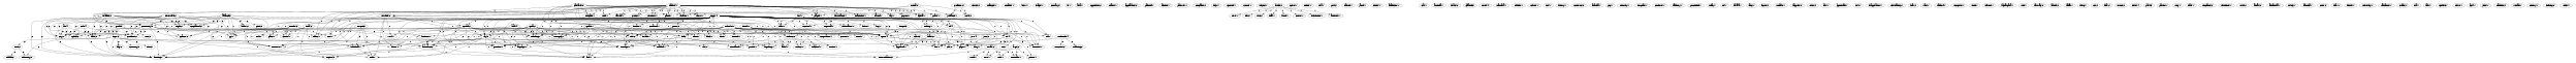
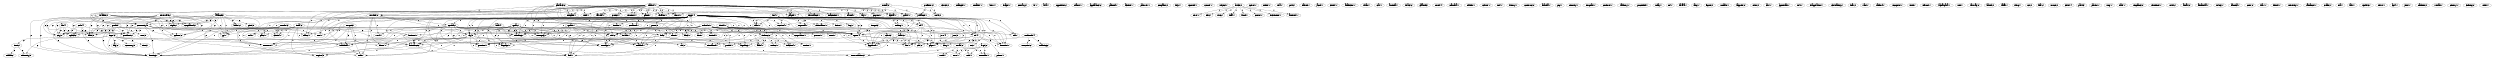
  digraph {
    n1 [label="patriarch(2)"]
    n2 [label="instigate(1)"]
    n3 [label="used(1)"]
    n4 [label="resulted(2)"]
    n5 [label="name(1)"]
    n6 [label="game(1)"]
    n7 [label="rule(2)"]
    n8 [label="invited(1)"]
    n9 [label="flock(1)"]
    n10 [label="rebellion(1)"]
    n11 [label="invade(1)"]
    n12 [label="save(1)"]
    n13 [label="shows(1)"]
    n14 [label="played(1)"]
    n15 [label="individual(1)"]
    n16 [label="mob(1)"]
    n17 [label="burning(1)"]
    n18 [label="spread(2)"]
    n19 [label="way(3)"]
    n20 [label="word(1)"]
    n21 [label="divert(1)"]
    n22 [label="question(1)"]
    n23 [label="enabled(1)"]
    n24 [label="message(1)"]
    n25 [label="standing(1)"]
    n26 [label="monopoly(1)"]
    n27 [label="language(1)"]
    n28 [label="assistance(2)"]
    n29 [label="find(1)"]
    n30 [label="war(2)"]
    n31 [label="extermination(2)"]
    n32 [label="church(2)"]
    n33 [label="example(1)"]
    n34 [label="istanbul(1)"]
    n35 [label="disturbance(1)"]
    n36 [label="enactment(1)"]
    n37 [label="started(1)"]
    n38 [label="bay(1)"]
    n39 [label="pogrom(1)"]
    n40 [label="capital(1)"]
    n41 [label="guard(1)"]
    n42 [label="railroad(1)"]
    n43 [label="protect(1)"]
    n44 [label="terminus(1)"]
    n45 [label="community(5)"]
    n46 [label="sea(1)"]
    n47 [label="sent(1)"]
    n48 [label="effect(1)"]
    n49 [label="report(4)"]
    n50 [label="quarter(2)"]
    n51 [label="replica(2)"]
    n52 [label="habit(2)"]
    n53 [label="president(2)"]
    n54 [label="city(2)"]
    n55 [label="semestre(1)"]
    n56 [label="appeared(1)"]
    n57 [label="lies(1)"]
    n58 [label="paper(1)"]
    n59 [label="monastir(1)"]
    n60 [label="knew(1)"]
    n61 [label="escape(1)"]
    n62 [label="contrary(2)"]
    n63 [label="fo(1)"]
    n64 [label="asia(1)"]
    n65 [label="anger(3)"]
    n66 [label="burn(2)"]
    n67 [label="day(2)"]
    n68 [label="cemetery(2)"]
    n69 [label="time(2)"]
    n70 [label="solemnity(2)"]
    n71 [label="year(2)"]
    n72 [label="middle(2)"]
    n73 [label="opposition(2)"]
    n74 [label="egypt(4)"]
    n75 [label="espousal(1)"]
    n76 [label="nationalism(1)"]
    n77 [label="desire(1)"]
    n78 [label="beg(1)"]
    n79 [label="press(2)"]
    n80 [label="instant(1)"]
    n81 [label="contained(1)"]
    n82 [label="nothing(1)"]
    n83 [label="draw(1)"]
    n84 [label="received(1)"]
    n85 [label="violence(2)"]
    n86 [label="el(4)"]
    n87 [label="led(2)"]
    n88 [label="pp(1)"]
    n89 [label="sir(4)"]
    n90 [label="attention(1)"]
    n91 [label="failed(1)"]
    n92 [label="reduce(1)"]
    n93 [label="punish(1)"]
    n94 [label="stimulated(1)"]
    n95 [label="indicated(1)"]
    n96 [label="anything(1)"]
    n97 [label="tension(1)"]
    n98 [label="etc(1)"]
    n99 [label="party(1)"]
    n100 [label="poison(1)"]
    n101 [label="empire(3)"]
    n102 [label="ohanus(1)"]
    n103 [label="appearance(2)"]
    n104 [label="painted(1)"]
    n105 [label="achieve(1)"]
    n106 [label="passover(1)"]
    n107 [label="complaint(2)"]
    n108 [label="help(1)"]
    n109 [label="reported(1)"]
    n110 [label="cromer(1)"]
    n111 [label="subject(1)"]
    n112 [label="article(2)"]
    n113 [label="news(1)"]
    n114 [label="edu(2)"]
    n115 [label="uiuc(2)"]
    n116 [label="deal(1)"]
    n117 [label="blood(1)"]
    n118 [label="course(1)"]
    n119 [label="excitement(1)"]
    n120 [label="asserted(1)"]
    n121 [label="speros(1)"]
    n122 [label="exists(1)"]
    n123 [label="sera(1)"]
    n124 [label="york(2)"]
    n125 [label="orthodox(1)"]
    n126 [label="stem(1)"]
    n127 [label="cooperation(1)"]
    n128 [label="prevent(1)"]
    n129 [label="business(1)"]
    n130 [label="statute(1)"]
    n131 [label="jacob(1)"]
    n132 [label="closed(1)"]
    n133 [label="fanaticism(1)"]
+   n134 [label="sultan(1)"]
    n135 [label="czar(1)"]
    n136 [label="alliance(3)"]
    n137 [label="leader(2)"]
    n138 [label="spirit(2)"]
    n139 [label="night(2)"]
    n140 [label="complained(2)"]
    n141 [label="armenia(1)"]
    n142 [label="thrace(2)"]
    n143 [label="galante(3)"]
    n144 [label="mouth(4)"]
    n145 [label="marmara(1)"]
    n146 [label="bulletin(1)"]
    n147 [label="culture(1)"]
    n148 [label="soul(1)"]
    n149 [label="history(1)"]
    n150 [label="ritual(3)"]
    n151 [label="took(1)"]
    n152 [label="place(1)"]
    n153 [label="carried(1)"]
    n154 [label="murder(3)"]
    n155 [label="universelle(2)"]
    n156 [label="construct(2)"]
    n157 [label="anatolia(1)"]
    n158 [label="ptg(1)"]
    n159 [label="minority(1)"]
    n160 [label="european(1)"]
    n161 [label="lord(1)"]
    n162 [label="israelite(2)"]
    n163 [label="continue(1)"]
    n164 [label="salisbury(1)"]
    n165 [label="proceeded(1)"]
    n166 [label="today(1)"]
    n167 [label="syrian(1)"]
    n168 [label="ed(1)"]
    n169 [label="kavalla(1)"]
    n170 [label="syria(2)"]
    n171 [label="sang(1)"]
    n172 [label="figure(2)"]
    n173 [label="british(1)"]
    n174 [label="romaiko(1)"]
    n175 [label="happens(2)"]
    n176 [label="order(2)"]
    n177 [label="past(1)"]
    n178 [label="morea(2)"]
    n179 [label="jubilance(1)"]
    n180 [label="world(2)"]
    n181 [label="tiempo(3)"]
    n182 [label="appressian(1)"]
    n183 [label="turk(1)"]
    n184 [label="exaggeration(1)"]
    n185 [label="christianity(2)"]
    n186 [label="professor(2)"]
    n187 [label="hear(2)"]
    n188 [label="want(1)"]
    n189 [label="stanford(1)"]
    n190 [label="recognize(1)"]
    n191 [label="serie(1)"]
    n192 [label="sefunot(1)"]
    n193 [label="haydarpasa(1)"]
    n194 [label="zmb(1)"]
    n195 [label="saturday(2)"]
    n196 [label="hatred(2)"]
    n197 [label="sahak(1)"]
    n198 [label="serdar(2)"]
    n199 [label="zuma(1)"]
    n200 [label="work(1)"]
    n201 [label="mountain(1)"]
    n202 [label="serve(1)"]
    n203 [label="arab(4)"]
    n204 [label="thing(1)"]
    n205 [label="europe(3)"]
    n206 [label="cut(2)"]
    n207 [label="aiu(4)"]
    n208 [label="fear(2)"]
    n209 [label="arabic(1)"]
    n210 [label="source(2)"]
    n211 [label="christ(4)"]
    n212 [label="paris(3)"]
    n213 [label="pardon(1)"]
    n214 [label="uucp(1)"]
    n215 [label="state(1)"]
    n216 [label="vengeance(2)"]
    n217 [label="deuxieme(1)"]
    n218 [label="works(2)"]
    n219 [label="corlu(4)"]
    n220 [label="cairo(3)"]
    n221 [label="landau(2)"]
    n222 [label="argic(2)"]
    n223 [label="alexandria(1)"]
    n224 [label="turkey(1)"]
    n225 [label="multitude(4)"]
    n226 [label="execution(2)"]
    n227 [label="suffering(2)"]
    n228 [label="salonica(1)"]
    n229 [label="cover(2)"]
    n230 [label="shaw(1)"]
    n231 [label="skiotis(1)"]
    n232 [label="university(1)"]
    n233 [label="damascus(1)"]
    n234 [label="greek(5)"]
    n235 [label="went(2)"]
    n236 [label="create(2)"]
    n237 [label="uxa(1)"]
    n238 [label="baiu(1)"]
    n239 [label="republic(1)"]
    n240 [label="beirut(1)"]
    n241 [label="april(1)"]
    n242 [label="jesus(1)"]
    n243 [label="madness(2)"]
    n244 [label="russian(1)"]
    n245 [label="century(1)"]
    n246 [label="clothing(2)"]
    n247 [label="writes(1)"]
    n248 [label="jews(4)"]
    n249 [label="june(2)"]
    n1 -> n2 [label=1]
    n1 -> n3 [label=1]
    n1 -> n4 [label=1]
    n1 -> n5 [label=1]
    n1 -> n6 [label=1]
    n1 -> n7 [label=1]
    n1 -> n8 [label=1]
    n1 -> n9 [label=1]
    n1 -> n10 [label=1]
    n1 -> n11 [label=1]
    n1 -> n12 [label=1]
    n1 -> n13 [label=1]
    n1 -> n14 [label=1]
    n4 -> n15 [label=1]
    n4 -> n16 [label=1]
    n4 -> n17 [label=1]
    n4 -> n18 [label=1]
    n4 -> n19 [label=1]
    n4 -> n20 [label=1]
    n4 -> n21 [label=1]
    n7 -> n22 [label=1]
    n7 -> n23 [label=1]
    n7 -> n24 [label=1]
    n15 -> n16 [label=1]
    n15 -> n17 [label=1]
    n18 -> n7 [label=2]
    n18 -> n15 [label=1]
    n18 -> n16 [label=1]
    n18 -> n17 [label=1]
    n18 -> n19 [label=1]
    n18 -> n20 [label=1]
    n18 -> n21 [label=1]
    n18 -> n22 [label=2]
    n18 -> n23 [label=2]
    n18 -> n24 [label=2]
    n18 -> n25 [label=2]
    n18 -> n26 [label=2]
    n19 -> n15 [label=1]
    n19 -> n16 [label=1]
    n19 -> n17 [label=1]
    n19 -> n21 [label=1]
    n19 -> n27 [label=1]
    n19 -> n28 [label=1]
    n19 -> n29 [label=1]
    n19 -> n30 [label=1]
    n19 -> n31 [label=1]
    n28 -> n29 [label=1]
    n28 -> n101 [label=1]
    n30 -> n31 [label=1]
    n34 -> n2 [label=1]
    n34 -> n3 [label=1]
    n34 -> n4 [label=1]
    n34 -> n4 [label=1]
    n34 -> n6 [label=1]
    n34 -> n6 [label=1]
    n34 -> n10 [label=1]
    n34 -> n10 [label=1]
    n34 -> n13 [label=1]
    n34 -> n13 [label=1]
    n34 -> n14 [label=1]
    n34 -> n14 [label=1]
    n34 -> n35 [label=1]
    n34 -> n36 [label=1]
    n34 -> n37 [label=1]
    n34 -> n38 [label=1]
    n34 -> n39 [label=1]
    n34 -> n39 [label=1]
    n34 -> n40 [label=1]
    n34 -> n40 [label=1]
    n34 -> n41 [label=1]
    n34 -> n41 [label=1]
    n34 -> n42 [label=1]
    n34 -> n42 [label=1]
    n34 -> n43 [label=1]
    n34 -> n43 [label=1]
    n34 -> n44 [label=1]
    n34 -> n44 [label=1]
    n34 -> n45 [label=1]
    n34 -> n45 [label=1]
    n34 -> n46 [label=1]
    n34 -> n46 [label=1]
    n34 -> n47 [label=1]
    n34 -> n47 [label=1]
    n34 -> n48 [label=1]
    n34 -> n48 [label=1]
    n45 -> n17 [label=2]
    n45 -> n46 [label=1]
    n45 -> n47 [label=1]
    n45 -> n48 [label=1]
    n45 -> n49 [label=2]
    n45 -> n50 [label=2]
    n45 -> n51 [label=2]
    n45 -> n52 [label=2]
    n45 -> n53 [label=2]
    n45 -> n54 [label=2]
    n49 -> n55 [label=1]
    n49 -> n56 [label=1]
    n49 -> n57 [label=1]
    n49 -> n58 [label=1]
    n65 -> n15 [label=1]
    n65 -> n16 [label=1]
    n65 -> n17 [label=1]
    n65 -> n66 [label=2]
    n65 -> n67 [label=2]
    n65 -> n68 [label=2]
    n65 -> n69 [label=2]
    n65 -> n70 [label=2]
    n65 -> n71 [label=2]
    n66 -> n70 [label=2]
    n66 -> n72 [label=2]
    n74 -> n7 [label=1]
    n74 -> n7 [label=1]
    n74 -> n18 [label=1]
    n74 -> n19 [label=1]
    n74 -> n19 [label=1]
    n74 -> n22 [label=1]
    n74 -> n22 [label=1]
    n74 -> n23 [label=1]
    n74 -> n23 [label=1]
    n74 -> n24 [label=1]
    n74 -> n24 [label=1]
    n74 -> n25 [label=1]
    n74 -> n25 [label=1]
    n74 -> n26 [label=1]
    n74 -> n26 [label=1]
    n74 -> n27 [label=1]
    n74 -> n27 [label=1]
    n74 -> n28 [label=1]
    n74 -> n28 [label=1]
    n74 -> n29 [label=1]
    n74 -> n29 [label=1]
    n74 -> n49 [label=2]
    n74 -> n49 [label=2]
    n74 -> n55 [label=1]
    n74 -> n55 [label=1]
    n74 -> n56 [label=1]
    n74 -> n56 [label=1]
    n74 -> n57 [label=1]
    n74 -> n57 [label=1]
    n74 -> n58 [label=1]
    n74 -> n58 [label=1]
    n74 -> n75 [label=1]
    n74 -> n76 [label=1]
    n74 -> n77 [label=1]
    n74 -> n78 [label=1]
    n74 -> n79 [label=1]
    n74 -> n80 [label=1]
    n74 -> n81 [label=1]
    n74 -> n82 [label=1]
    n74 -> n83 [label=1]
    n74 -> n83 [label=1]
    n74 -> n84 [label=1]
    n74 -> n84 [label=1]
    n74 -> n85 [label=1]
    n74 -> n85 [label=1]
    n74 -> n86 [label=1]
    n74 -> n86 [label=1]
    n74 -> n87 [label=1]
    n74 -> n87 [label=1]
    n74 -> n88 [label=1]
    n74 -> n88 [label=1]
    n74 -> n89 [label=1]
    n74 -> n89 [label=1]
    n74 -> n90 [label=1]
    n74 -> n90 [label=1]
    n79 -> n7 [label=1]
    n79 -> n22 [label=1]
    n79 -> n23 [label=1]
    n79 -> n24 [label=1]
    n85 -> n91 [label=1]
    n85 -> n92 [label=1]
    n85 -> n93 [label=1]
    n85 -> n94 [label=1]
    n85 -> n95 [label=1]
    n85 -> n96 [label=1]
    n85 -> n97 [label=1]
    n86 -> n49 [label=3]
    n86 -> n56 [label=1]
    n86 -> n57 [label=1]
    n86 -> n58 [label=1]
    n86 -> n89 [label=1]
    n86 -> n90 [label=1]
    n87 -> n27 [label=1]
    n87 -> n28 [label=1]
    n87 -> n29 [label=1]
    n87 -> n93 [label=1]
    n87 -> n94 [label=1]
    n87 -> n96 [label=1]
    n89 -> n56 [label=3]
    n89 -> n57 [label=3]
    n89 -> n58 [label=3]
    n89 -> n90 [label=3]
    n89 -> n98 [label=1]
    n89 -> n99 [label=1]
    n89 -> n100 [label=1]
    n112 -> n113 [label=1]
    n112 -> n114 [label=1]
    n112 -> n115 [label=1]
    n112 -> n116 [label=1]
    n112 -> n117 [label=1]
    n112 -> n118 [label=1]
    n112 -> n119 [label=1]
    n112 -> n120 [label=1]
    n125 -> n5 [label=1]
    n125 -> n7 [label=1]
    n125 -> n8 [label=1]
    n125 -> n9 [label=1]
    n125 -> n11 [label=1]
    n125 -> n12 [label=1]
    n125 -> n85 [label=1]
    n125 -> n87 [label=1]
    n125 -> n91 [label=1]
    n125 -> n92 [label=1]
    n125 -> n93 [label=1]
    n125 -> n94 [label=1]
    n125 -> n95 [label=1]
    n125 -> n96 [label=1]
    n125 -> n97 [label=1]
    n125 -> n126 [label=1]
    n125 -> n127 [label=1]
    n125 -> n128 [label=1]
    n125 -> n129 [label=1]
    n136 -> n17 [label=2]
    n136 -> n45 [label=2]
    n136 -> n49 [label=1]
    n136 -> n50 [label=2]
    n136 -> n52 [label=2]
    n136 -> n53 [label=2]
    n136 -> n54 [label=2]
    n136 -> n55 [label=1]
    n136 -> n88 [label=1]
    n136 -> n137 [label=2]
    n136 -> n138 [label=2]
    n136 -> n139 [label=2]
    n136 -> n140 [label=2]
    n150 -> n28 [label=1]
    n150 -> n49 [label=1]
    n150 -> n55 [label=1]
    n150 -> n88 [label=1]
    n150 -> n101 [label=1]
    n150 -> n151 [label=1]
    n150 -> n152 [label=1]
    n150 -> n153 [label=1]
    n154 -> n28 [label=1]
    n154 -> n49 [label=1]
    n154 -> n55 [label=1]
    n154 -> n88 [label=1]
    n154 -> n101 [label=1]
    n154 -> n151 [label=1]
    n154 -> n152 [label=1]
    n154 -> n153 [label=1]
    n155 -> n17 [label=2]
    n155 -> n45 [label=2]
    n155 -> n49 [label=1]
    n155 -> n50 [label=2]
    n155 -> n51 [label=2]
    n155 -> n52 [label=2]
    n155 -> n53 [label=2]
    n155 -> n54 [label=2]
    n155 -> n55 [label=1]
    n155 -> n88 [label=1]
    n155 -> n139 [label=2]
    n155 -> n140 [label=2]
    n161 -> n49 [label=1]
    n161 -> n56 [label=1]
    n161 -> n57 [label=1]
    n161 -> n58 [label=1]
    n161 -> n82 [label=1]
    n161 -> n83 [label=1]
    n161 -> n84 [label=1]
    n161 -> n86 [label=1]
    n161 -> n89 [label=1]
    n161 -> n90 [label=1]
    n162 -> n17 [label=2]
    n162 -> n45 [label=2]
    n162 -> n49 [label=1]
    n162 -> n50 [label=2]
    n162 -> n51 [label=2]
    n162 -> n52 [label=2]
    n162 -> n53 [label=2]
    n162 -> n54 [label=2]
    n162 -> n55 [label=1]
    n162 -> n88 [label=1]
    n162 -> n139 [label=2]
    n162 -> n140 [label=2]
    n167 -> n7 [label=1]
    n167 -> n19 [label=1]
    n167 -> n22 [label=1]
    n167 -> n23 [label=1]
    n167 -> n24 [label=1]
    n167 -> n25 [label=1]
    n167 -> n26 [label=1]
    n167 -> n27 [label=1]
    n167 -> n28 [label=1]
    n167 -> n29 [label=1]
    n167 -> n85 [label=1]
    n167 -> n87 [label=1]
    n170 -> n7 [label=1]
    n170 -> n19 [label=1]
    n170 -> n22 [label=1]
    n170 -> n23 [label=1]
    n170 -> n24 [label=1]
    n170 -> n25 [label=1]
    n170 -> n26 [label=1]
    n170 -> n27 [label=1]
    n170 -> n28 [label=1]
    n170 -> n29 [label=1]
    n170 -> n87 [label=1]
    n173 -> n7 [label=1]
    n173 -> n22 [label=1]
    n173 -> n23 [label=1]
    n173 -> n24 [label=1]
    n173 -> n25 [label=1]
    n173 -> n26 [label=1]
    n173 -> n49 [label=1]
    n173 -> n56 [label=1]
    n173 -> n57 [label=1]
    n173 -> n58 [label=1]
    n173 -> n89 [label=1]
    n173 -> n90 [label=1]
    n178 -> n10 [label=1]
    n178 -> n13 [label=1]
    n178 -> n14 [label=1]
    n178 -> n179 [label=1]
    n178 -> n180 [label=1]
    n181 -> n49 [label=2]
    n186 -> n179 [label=1]
    n186 -> n180 [label=1]
    n198 -> n31 [label=1]
    n198 -> n199 [label=1]
    n198 -> n200 [label=1]
    n198 -> n201 [label=1]
    n198 -> n202 [label=1]
    n203 -> n24 [label=1]
    n203 -> n25 [label=1]
    n203 -> n26 [label=1]
    n203 -> n28 [label=2]
    n203 -> n101 [label=2]
    n205 -> n15 [label=3]
    n205 -> n16 [label=1]
    n205 -> n17 [label=1]
    n205 -> n21 [label=1]
    n205 -> n47 [label=1]
    n205 -> n48 [label=1]
    n207 -> n17 [label=2]
    n207 -> n51 [label=2]
    n207 -> n52 [label=2]
    n207 -> n53 [label=2]
    n207 -> n54 [label=2]
    n209 -> n29 [label=1]
    n209 -> n56 [label=1]
    n209 -> n57 [label=1]
    n209 -> n58 [label=1]
    n219 -> n17 [label=2]
    n219 -> n52 [label=2]
    n219 -> n53 [label=2]
    n219 -> n54 [label=2]
    n220 -> n56 [label=1]
    n220 -> n57 [label=1]
    n220 -> n58 [label=1]
-   n222 -> n100 [label=1]
+   n222 -> n31 [label=1]
    n222 -> n200 [label=1]
    n222 -> n201 [label=1]
    n222 -> n202 [label=1]
    n225 -> n71 [label=2]
    n225 -> n226 [label=2]
    n225 -> n227 [label=2]
    n234 -> n17 [label=2]
    n234 -> n29 [label=1]
    n234 -> n52 [label=2]
    n234 -> n53 [label=2]
    n234 -> n54 [label=2]
    n234 -> n129 [label=2]
    n234 -> n235 [label=1]
    n248 -> n58 [label=1]
    n249 -> n58 [label=1]
  }
